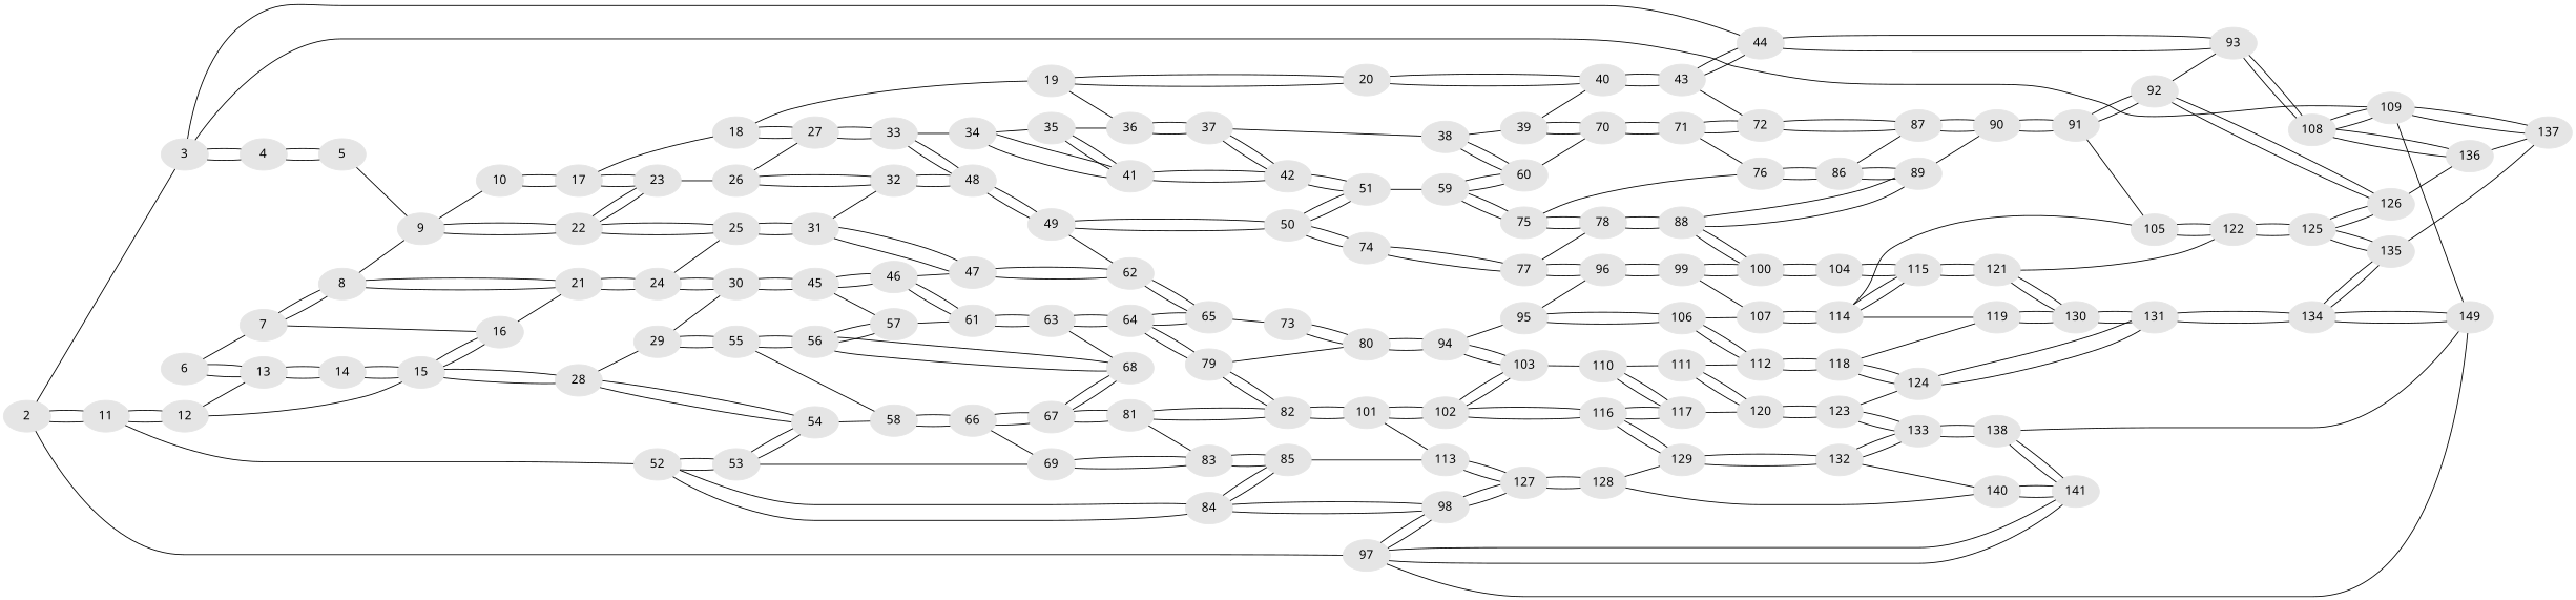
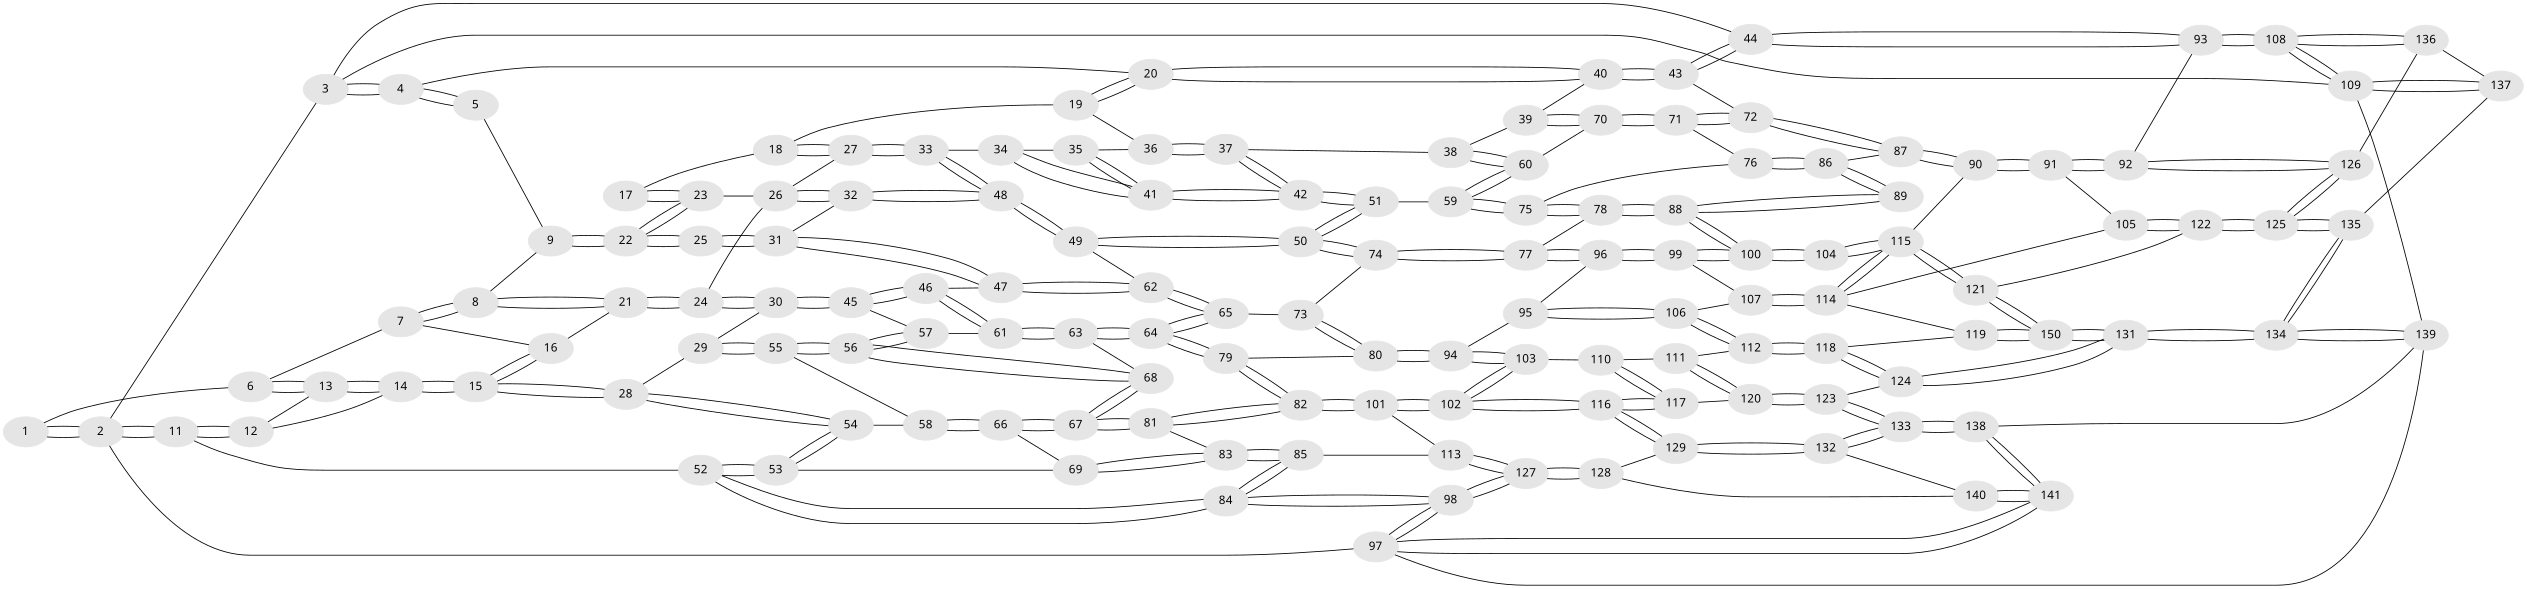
  graph {
    fontname="Noto Sans"
    rankdir=LR
    node [color=gray90 fontname="Noto Sans" style=filled]
    edge [fontname="Noto Sans"]
+   1
    2
    6
    3
    11
    97
    7
    13
    4
    44
    109
    12
    52
    98
-   139 [label=149]
+   139
    141
    5
    20
    93
    137
    9
    40
-   10
    17
    8
    16
    14
    21
    22
    24
    23
    25
    18
    53
    84
    15
    28
    29
    54
    19
    27
    26
    36
    33
    37
    43
    30
    31
    32
    45
    47
    48
    34
    55
    58
    56
    46
    57
    62
    49
    35
    41
    42
    38
    39
    60
    51
    70
    71
    72
    59
    87
    108
    61
    63
    65
    50
    74
    77
    75
    69
    85
    83
    66
    68
    67
    76
    78
    64
    73
    79
    80
    82
    81
    86
    90
    94
    96
    88
    89
    99
    100
    101
    95
    103
    113
    102
    127
    91
    104
    92
    105
    126
    122
    136
    106
    110
    107
    112
    128
    114
    115
    116
    117
    129
    111
    121
    125
    118
    119
    120
    123
    124
-   130
+   130 [label=150]
    132
    131
    133
    135
    138
    134
    140
+   1 -- 2
+   1 -- 2
+   1 -- 6
    2 -- 3
    2 -- 11
    2 -- 11
    2 -- 97
    6 -- 7
    6 -- 13
    6 -- 13
    3 -- 4
    3 -- 4
    3 -- 44
    3 -- 109
    11 -- 12
    11 -- 12
    11 -- 52
    97 -- 98
    97 -- 98
    97 -- 139
    97 -- 141
    97 -- 141
    7 -- 8
    7 -- 8
    7 -- 16
    13 -- 14
    13 -- 14
    4 -- 5
    4 -- 5
+   4 -- 20
    44 -- 93
    44 -- 93
    109 -- 139
    109 -- 137
    109 -- 137
    12 -- 13
-   12 -- 15
+   12 -- 14
    52 -- 53
    52 -- 53
    52 -- 84
    52 -- 84
    98 -- 127
    98 -- 127
    5 -- 9
    20 -- 40
    20 -- 40
    93 -- 108
    93 -- 108
-   9 -- 10
    9 -- 22
    9 -- 22
    40 -- 43
    40 -- 43
-   10 -- 17
-   10 -- 17
    17 -- 23
    17 -- 23
    17 -- 18
    8 -- 9
    8 -- 21
    8 -- 21
    16 -- 21
    14 -- 15
    14 -- 15
    21 -- 24
    21 -- 24
    22 -- 23
    22 -- 23
    22 -- 25
    22 -- 25
-   24 -- 25
+   24 -- 26
    24 -- 30
    24 -- 30
    23 -- 26
    25 -- 31
    25 -- 31
    18 -- 19
    18 -- 27
    18 -- 27
    53 -- 54
    53 -- 54
    53 -- 69
    84 -- 98
    84 -- 98
    84 -- 85
    84 -- 85
    15 -- 16
    15 -- 16
    15 -- 28
    15 -- 28
    28 -- 29
    28 -- 54
    28 -- 54
    29 -- 30
    29 -- 55
    29 -- 55
    54 -- 58
    19 -- 20
    19 -- 20
    19 -- 36
    27 -- 33
    27 -- 33
    26 -- 27
    26 -- 32
    26 -- 32
    36 -- 37
    36 -- 37
    33 -- 48
    33 -- 48
    33 -- 34
    37 -- 42
    37 -- 42
    37 -- 38
    43 -- 44
    43 -- 44
    43 -- 72
    30 -- 45
    30 -- 45
    31 -- 32
    31 -- 47
    31 -- 47
    32 -- 48
    32 -- 48
    45 -- 46
    45 -- 46
    45 -- 57
    47 -- 62
    47 -- 62
    48 -- 49
    48 -- 49
    34 -- 35
    34 -- 41
    34 -- 41
    55 -- 58
    55 -- 56
    55 -- 56
    58 -- 66
    58 -- 66
    56 -- 57
    56 -- 57
    56 -- 68
    56 -- 68
    46 -- 47
    46 -- 61
    46 -- 61
    57 -- 61
    62 -- 65
    62 -- 65
    49 -- 62
    49 -- 50
    49 -- 50
    35 -- 36
    35 -- 41
    35 -- 41
    41 -- 42
    41 -- 42
    42 -- 51
    42 -- 51
    38 -- 39
    38 -- 60
    38 -- 60
    39 -- 40
    39 -- 70
    39 -- 70
    60 -- 70
    51 -- 59
    70 -- 71
    70 -- 71
    71 -- 72
    71 -- 72
    71 -- 76
    72 -- 87
    72 -- 87
    59 -- 60
    59 -- 60
    59 -- 75
    59 -- 75
    87 -- 90
    87 -- 90
    108 -- 109
    108 -- 109
    108 -- 136
    108 -- 136
    61 -- 63
    61 -- 63
    63 -- 68
    63 -- 64
    63 -- 64
    65 -- 73
    50 -- 51
    50 -- 51
    50 -- 74
    50 -- 74
    74 -- 77
    74 -- 77
    77 -- 78
    77 -- 96
    77 -- 96
    75 -- 76
    75 -- 78
    75 -- 78
    69 -- 83
    69 -- 83
    85 -- 113
    83 -- 85
    83 -- 85
    66 -- 69
    66 -- 67
    66 -- 67
    67 -- 68
    67 -- 68
    67 -- 81
    67 -- 81
    76 -- 86
    76 -- 86
    78 -- 88
    78 -- 88
    64 -- 65
    64 -- 65
    64 -- 79
    64 -- 79
+   73 -- 74
    73 -- 80
    73 -- 80
    79 -- 80
    79 -- 82
    79 -- 82
    80 -- 94
    80 -- 94
    82 -- 101
    82 -- 101
    81 -- 83
    81 -- 82
    81 -- 82
    86 -- 87
    86 -- 89
    86 -- 89
    90 -- 91
    90 -- 91
    94 -- 95
    94 -- 103
    94 -- 103
    96 -- 99
    96 -- 99
    88 -- 89
    88 -- 89
    88 -- 100
    88 -- 100
-   89 -- 90
+   115 -- 90
    99 -- 100
    99 -- 100
    99 -- 107
    100 -- 104
    100 -- 104
    101 -- 113
    101 -- 102
    101 -- 102
    95 -- 96
    95 -- 106
    95 -- 106
    103 -- 110
    113 -- 127
    113 -- 127
    102 -- 103
    102 -- 103
    102 -- 116
    102 -- 116
    127 -- 128
    127 -- 128
    91 -- 92
    91 -- 92
    91 -- 105
    104 -- 115
    104 -- 115
    92 -- 93
    92 -- 126
    92 -- 126
    105 -- 122
    105 -- 122
    126 -- 136
    122 -- 125
    122 -- 125
    136 -- 137
    106 -- 107
    106 -- 112
    106 -- 112
    110 -- 117
    110 -- 117
    110 -- 111
    107 -- 114
    107 -- 114
    112 -- 118
    112 -- 118
    128 -- 129
    128 -- 140
    114 -- 105
    114 -- 115
    114 -- 115
    114 -- 119
    115 -- 121
    115 -- 121
    116 -- 117
    116 -- 117
    116 -- 129
    116 -- 129
    117 -- 120
    129 -- 132
    129 -- 132
    111 -- 112
    111 -- 120
    111 -- 120
    121 -- 122
    121 -- 130
    121 -- 130
    125 -- 126
    125 -- 126
    125 -- 135
    125 -- 135
    118 -- 119
    118 -- 124
    118 -- 124
    119 -- 130
    119 -- 130
    120 -- 123
    120 -- 123
    123 -- 124
    123 -- 133
    123 -- 133
    124 -- 131
    124 -- 131
    130 -- 131
    130 -- 131
    132 -- 133
    132 -- 133
    132 -- 140
    131 -- 134
    131 -- 134
    133 -- 138
    133 -- 138
    135 -- 137
    138 -- 139
    138 -- 141
    138 -- 141
    134 -- 139
    134 -- 139
    134 -- 135
    134 -- 135
    140 -- 141
    140 -- 141
  }
